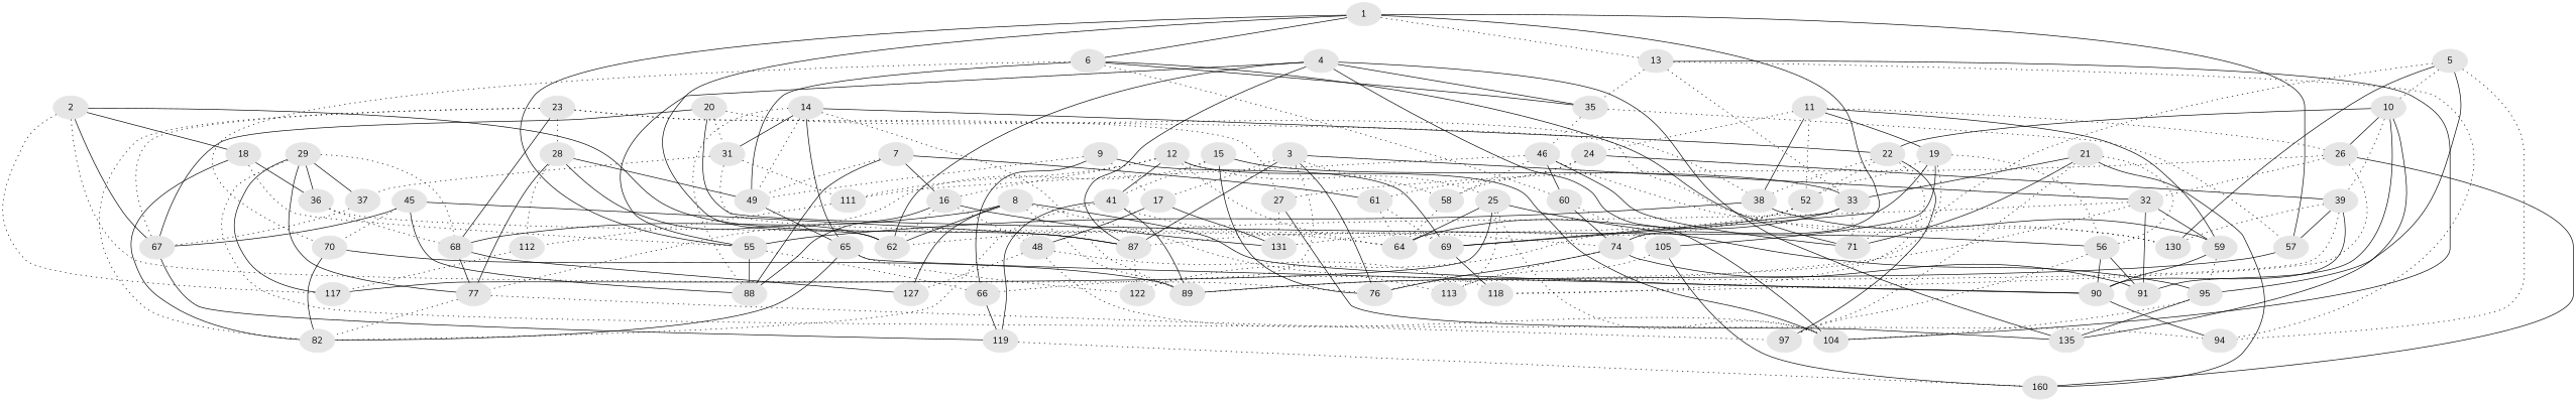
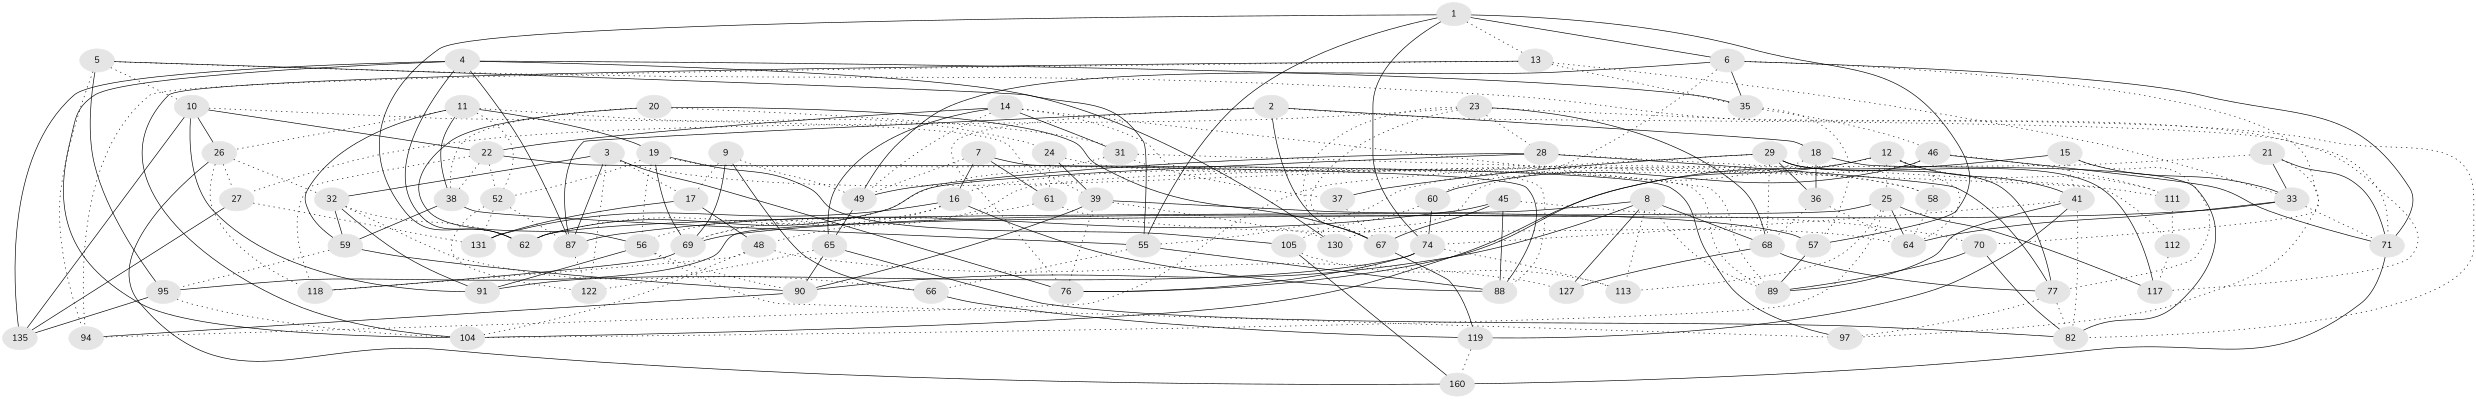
  graph {
    fontname=Nunito
    node [color=gray90 fontname=Nunito style=filled]
    edge [fontname=Nunito style=solid]
    1 [super="+115"]
    6 [super="+44"]
    13 [super="+129"]
    55 [super="+107"]
    57
    62 [super="+98"]
    74 [super="+121"]
    35 [super="+125"]
    71 [super="+84"]
    49 [super="+63"]
    60
    70
    104 [super="+116"]
    94
    33 [super="+40"]
    88
    66
    89 [super="+93"]
    76 [super="+134"]
    113
    91
    2 [super="+50"]
    18
    67 [super="+133"]
    87 [super="+110"]
    117
    36
    82 [super="+96"]
    119
    122
    3 [super="+43"]
    17
    32 [super="+114"]
    58
    48 [super="+83"]
    131
    59 [super="+75"]
    64 [super="+108"]
    4 [super="+100"]
    135
    46 [super="+54"]
    5 [super="+103"]
    10 [super="+42"]
    95 [super="+123"]
    130
    22 [super="+106"]
    26 [super="+109"]
    39 [super="+72"]
    n49 [label=160]
    65 [super="+80"]
    105
    16 [super="+128"]
    7
    61
    69 [super="+126"]
    8 [super="+73"]
    68 [super="+102"]
    90 [super="+132"]
    127
    77 [super="+92"]
    9
    118
    38 [super="+124"]
    52 [super="+79"]
    97
    27
    11 [super="+78"]
    19 [super="+86"]
    24
    56 [super="+81"]
    12 [super="+85"]
    25 [super="+53"]
    41 [super="+101"]
    111
    112
    14 [super="+30"]
    31 [super="+99"]
    37
    15
    20
    21
    23 [super="+51"]
    28 [super="+47"]
    29 [super="+34"]
    45
    1 -- 6
    1 -- 13 [style=dotted]
    1 -- 55
    1 -- 57
    1 -- 62
    1 -- 74
    6 -- 35
    6 -- 71
    6 -- 49
    6 -- 60 [style=dotted]
    6 -- 70 [style=dotted]
    13 -- 35 [style=dotted weight=2]
    13 -- 104
    13 -- 94 [style=dotted]
    13 -- 33 [style=dotted]
    55 -- 88
    55 -- 66 [style=dotted]
    57 -- 89
    74 -- 76
    74 -- 113 [style=dotted]
    74 -- 91
    35 -- 57 [style=dotted]
    35 -- 46 [style=dotted]
-   21 -- n49
+   71 -- n49
    49 -- 65
    60 -- 74
    60 -- 105 [style=dotted]
    70 -- 89
    70 -- 82
    33 -- 71 [style=dotted]
    33 -- 64
    33 -- 69
    66 -- 119
    2 -- 76 [style=dotted weight=2]
    2 -- 18
    2 -- 67
    2 -- 87
    2 -- 117 [style=dotted]
    18 -- 55 [style=dotted]
    18 -- 36
    18 -- 82
    67 -- 119
    87 -- 122 [style=dotted]
    36 -- 64 [style=dotted]
    36 -- 68 [style=dotted]
    119 -- n49 [style=dotted]
    3 -- 76
    3 -- 87
    3 -- 122 [style=dotted]
    3 -- 17 [style=dotted]
    3 -- 32
    3 -- 58 [style=dotted]
    17 -- 48
    17 -- 131
    32 -- 62 [style=dotted]
    32 -- 66 [style=dotted]
    32 -- 91
    32 -- 59
    58 -- 64 [style=dotted]
    48 -- 104 [style=dotted]
    48 -- 127 [style=dotted weight=2]
    48 -- 118 [style=dotted]
    59 -- 95 [style=dotted]
    59 -- 90
    4 -- 55
    4 -- 62
    4 -- 35
    4 -- 104
    4 -- 87
    4 -- 135
    46 -- 71
    46 -- 60
    46 -- 58 [style=dotted]
    46 -- 130 [style=dotted]
    46 -- 111 [style=dotted]
    5 -- 71 [style=dotted]
    5 -- 94 [style=dotted]
    5 -- 10 [style=dotted]
    5 -- 95 [weight=2]
    5 -- 130
    10 -- 91
    10 -- 135
    10 -- 22
    10 -- 26
    10 -- 39 [style=dotted]
    95 -- 104 [style=dotted]
    95 -- 135
    22 -- 118 [style=dotted]
    22 -- 38 [style=dotted]
    22 -- 52 [style=dotted]
    22 -- 97
    26 -- 32 [style=dotted]
    26 -- n49
    26 -- 118 [style=dotted]
    26 -- 27 [style=dotted]
    39 -- 57
    39 -- 76 [style=dotted]
    39 -- 130 [style=dotted]
    39 -- 90
    65 -- 82
    65 -- 122 [style=dotted]
    65 -- 90
    105 -- 113 [style=dotted]
    105 -- n49
    16 -- 62 [style=dotted]
    16 -- 88
    16 -- 48 [style=dotted]
    16 -- 131
    7 -- 49 [style=dotted]
    7 -- 88
    7 -- 16
    7 -- 61
    61 -- 64 [style=dotted]
    61 -- 69 [style=dotted]
    69 -- 118
    8 -- 62
    8 -- 89 [style=dotted]
    8 -- 113 [style=dotted]
    8 -- 68
    8 -- 90
    8 -- 127
    68 -- 127
    68 -- 77
    90 -- 94
    77 -- 82 [style=dotted]
    77 -- 97 [style=dotted]
    9 -- 49 [style=dotted]
    9 -- 66
    9 -- 17 [style=dotted]
    9 -- 69
    38 -- 55
    38 -- 59 [weight=2]
    52 -- 87 [style=dotted]
    52 -- 122 [style=dotted]
    52 -- 131 [style=dotted]
    27 -- 131 [style=dotted]
    27 -- 135
    11 -- 59
    11 -- 26 [style=dotted]
    11 -- 38
    11 -- 52 [style=dotted]
    11 -- 19
    11 -- 24 [style=dotted]
    19 -- 89 [style=dotted]
    19 -- 105
    19 -- 69
    19 -- 52 [style=dotted]
    19 -- 56 [style=dotted]
    24 -- 58 [style=dotted]
    24 -- 39
    24 -- 61 [style=dotted]
    56 -- 91
-   56 -- 90
+   56 -- 90 [style=dotted]
    56 -- 97 [style=dotted]
    12 -- 104
    12 -- 64 [style=dotted]
    12 -- 16 [style=dotted]
    12 -- 25 [style=dotted]
    12 -- 41
    12 -- 111 [style=dotted]
    25 -- 104 [style=dotted]
    25 -- 113 [style=dotted]
    25 -- 117
    25 -- 64
    25 -- 95
    41 -- 74 [style=dotted]
    41 -- 89
    41 -- 82 [style=dotted]
    41 -- 119
    111 -- 112 [style=dotted]
    112 -- 117 [style=dotted]
    14 -- 49 [style=dotted]
    14 -- 88 [style=dotted]
    14 -- 89 [style=dotted]
    14 -- 22
    14 -- 65
    14 -- 31
    31 -- 69 [style=dotted]
    31 -- 111 [style=dotted]
    31 -- 37 [style=dotted weight=2]
    37 -- 67 [style=dotted]
    15 -- 33
    15 -- 76
    15 -- 77 [style=dotted]
    15 -- 41 [style=dotted]
    20 -- 67
    20 -- 38 [style=dotted]
    20 -- 56
    20 -- 31 [style=dotted]
    21 -- 71
    21 -- 33
    21 -- 97 [style=dotted]
    21 -- 56 [style=dotted]
    23 -- 67 [style=dotted]
    23 -- 82 [style=dotted]
    23 -- 130 [style=dotted]
    23 -- 68
    23 -- 27 [style=dotted]
    23 -- 28 [style=dotted]
    28 -- 62
    28 -- 49
    28 -- 77
    28 -- 112 [style=dotted weight=2]
    29 -- 94 [style=dotted]
    29 -- 117
    29 -- 36
    29 -- 68 [style=dotted]
    29 -- 77
    29 -- 37
    45 -- 70 [style=dotted]
    45 -- 88
    45 -- 67
    45 -- 87
  }
